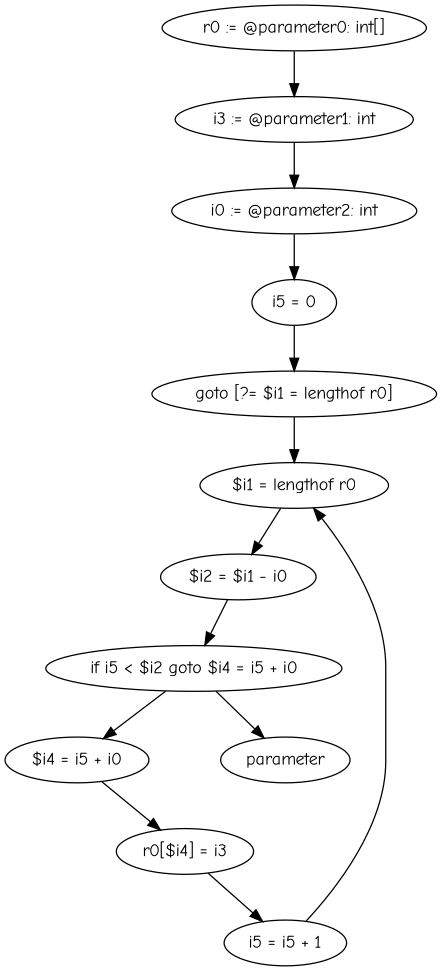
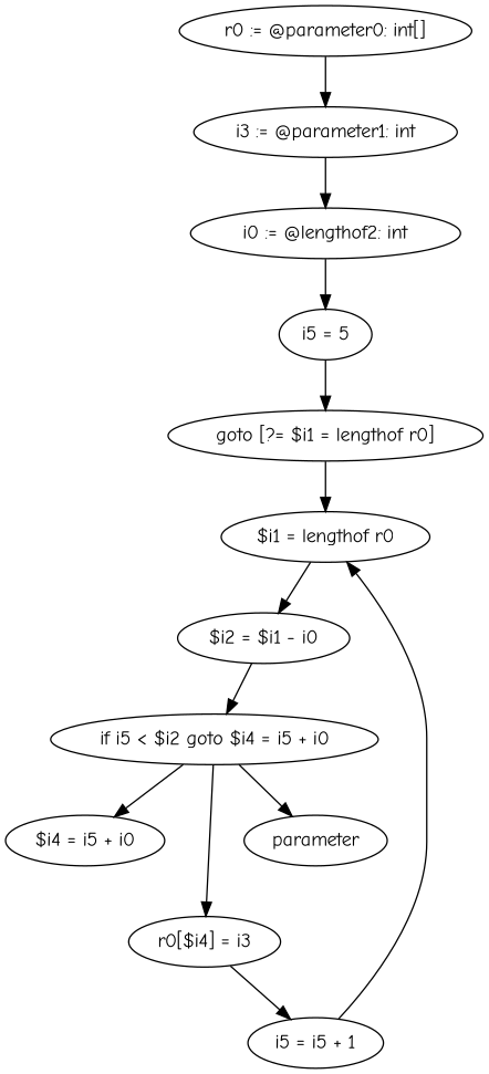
  digraph {
    fontname="Comic Neue"
    node [fontname="Comic Neue"]
    edge [fontname="Comic Neue"]
    "r0 := @parameter0: int[]"
    "i3 := @parameter1: int"
-   "i0 := @parameter2: int"
-   "i5 = 0"
+   "i0 := @parameter2: int" [label="i0 := @lengthof2: int"]
+   "i5 = 0" [label="i5 = 5"]
    "goto [?= $i1 = lengthof r0]"
    "$i1 = lengthof r0"
    "$i2 = $i1 - i0"
    "$i4 = i5 + i0"
    "r0[$i4] = i3"
    "i5 = i5 + 1"
    "if i5 < $i2 goto $i4 = i5 + i0"
    n12 [label=parameter]
    "r0 := @parameter0: int[]" -> "i3 := @parameter1: int"
    "i3 := @parameter1: int" -> "i0 := @parameter2: int"
    "i0 := @parameter2: int" -> "i5 = 0"
    "i5 = 0" -> "goto [?= $i1 = lengthof r0]"
    "goto [?= $i1 = lengthof r0]" -> "$i1 = lengthof r0"
    "$i1 = lengthof r0" -> "$i2 = $i1 - i0"
    "$i2 = $i1 - i0" -> "if i5 < $i2 goto $i4 = i5 + i0"
-   "$i4 = i5 + i0" -> "r0[$i4] = i3"
+   "if i5 < $i2 goto $i4 = i5 + i0" -> "r0[$i4] = i3"
    "r0[$i4] = i3" -> "i5 = i5 + 1"
    "i5 = i5 + 1" -> "$i1 = lengthof r0"
    "if i5 < $i2 goto $i4 = i5 + i0" -> "$i4 = i5 + i0"
    "if i5 < $i2 goto $i4 = i5 + i0" -> n12
  }
